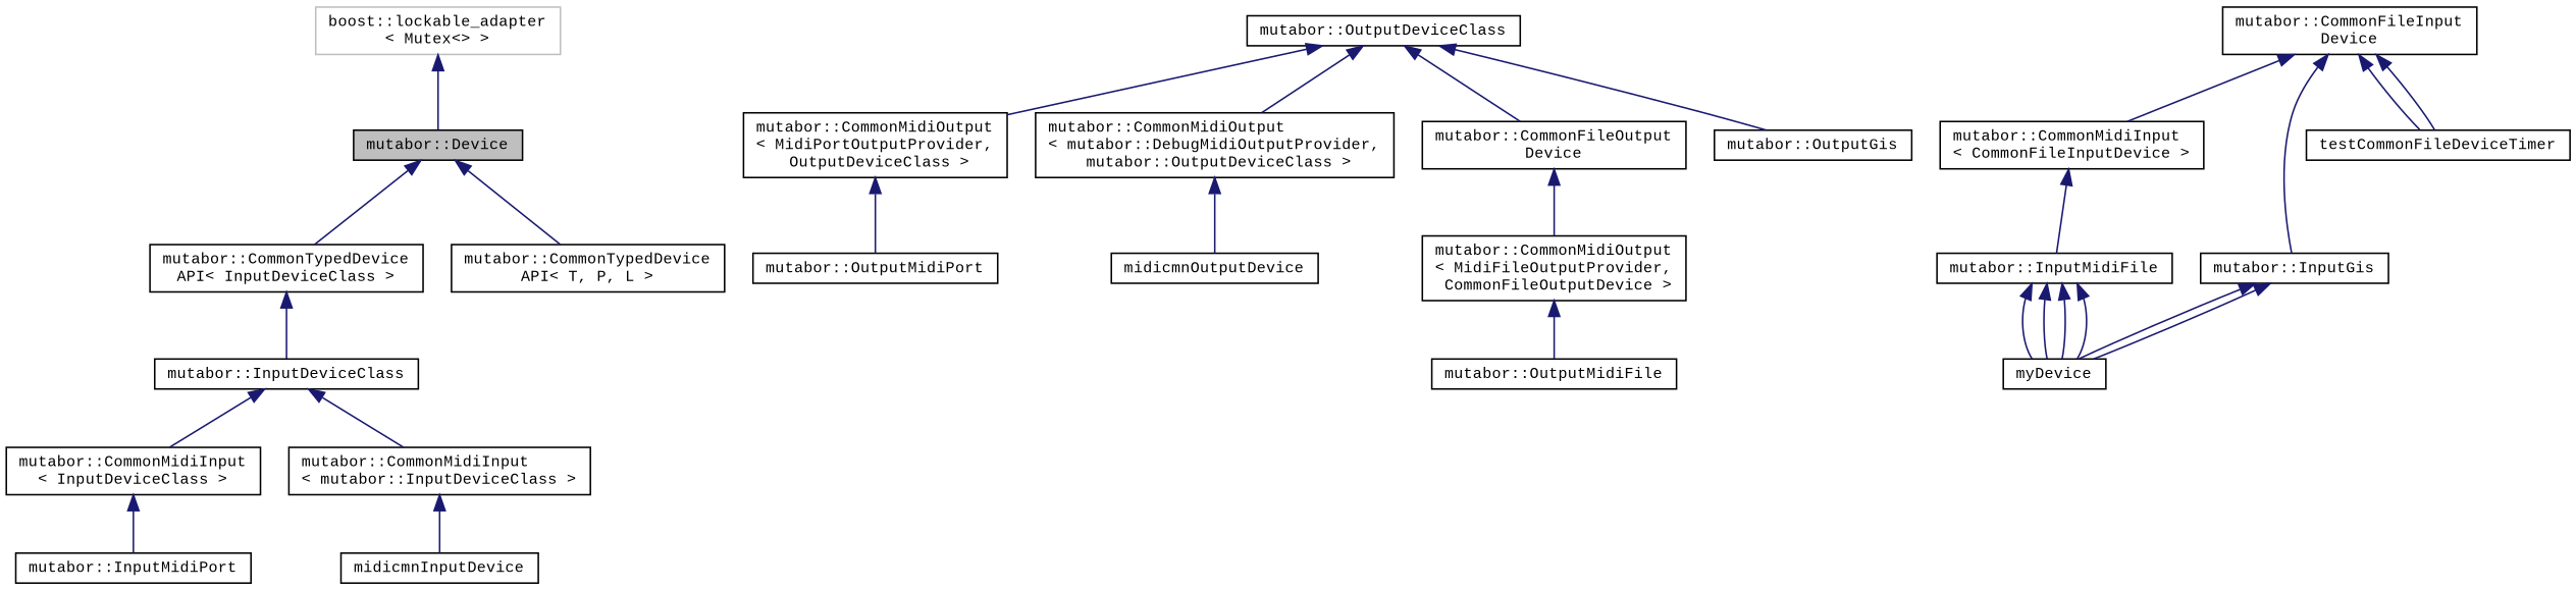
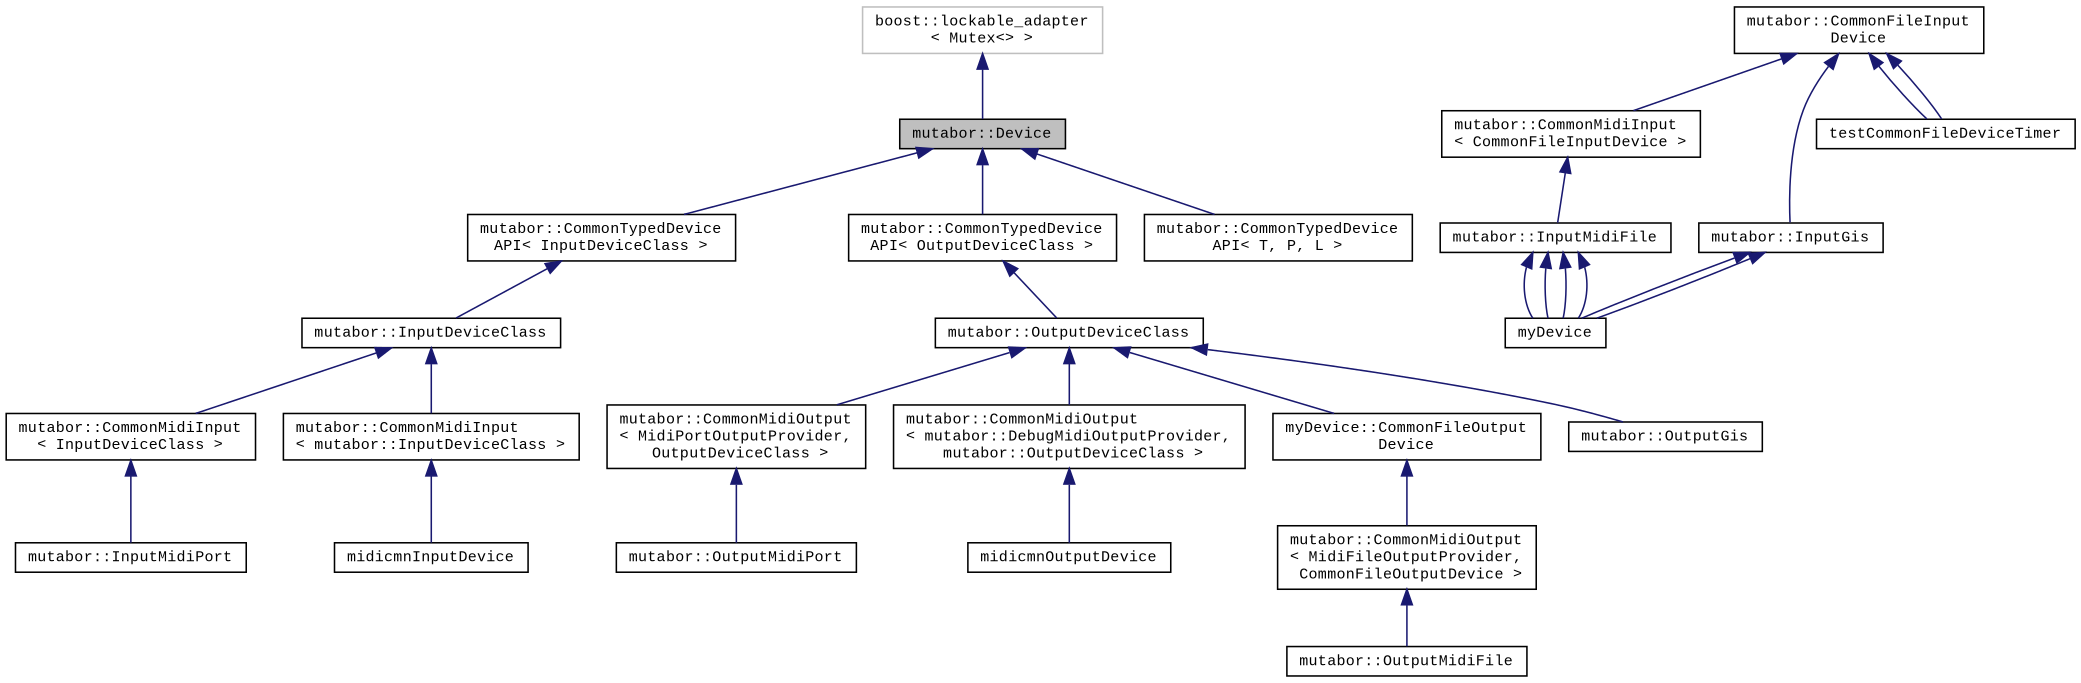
  digraph {
    fontname="Liberation Mono"
    rankdir=TB
    node [color=black fillcolor=white fontname="Liberation Mono" fontsize=10 shape=record style=filled]
    edge [color=midnightblue dir=back fontname="Liberation Mono" fontsize=10 labelfontname=Sans labelfontsize=10 style=solid]
    n1 [fillcolor=grey75 fontcolor=black height=0.2 label="mutabor::Device" width=0.4]
    n2 [height=0.2 label="mutabor::CommonTypedDevice\lAPI\< InputDeviceClass \>" width=0.4]
+   n3 [height=0.2 label="mutabor::CommonTypedDevice\lAPI\< OutputDeviceClass \>" width=0.4]
    n4 [height=0.2 label="mutabor::CommonTypedDevice\lAPI\< T, P, L \>" width=0.4]
    n5 [height=0.2 label="mutabor::InputDeviceClass" width=0.4]
    n6 [height=0.2 label="mutabor::OutputDeviceClass" width=0.4]
    n7 [color=grey75 height=0.2 label="boost::lockable_adapter\l\< Mutex\<\> \>" width=0.4]
    n8 [height=0.2 label="mutabor::CommonMidiInput\l\< InputDeviceClass \>" width=0.4]
    n9 [height=0.2 label="mutabor::CommonMidiInput\l\< mutabor::InputDeviceClass \>" width=0.4]
    n10 [height=0.2 label="mutabor::InputMidiPort" width=0.4]
    n11 [height=0.2 label=midicmnInputDevice width=0.4]
    n12 [height=0.2 label="mutabor::CommonFileInput\lDevice" width=0.4]
    n13 [height=0.2 label="mutabor::CommonMidiInput\l\< CommonFileInputDevice \>" width=0.4]
    n14 [height=0.2 label="mutabor::InputGis" width=0.4]
    n15 [height=0.2 label=testCommonFileDeviceTimer width=0.4]
    n16 [height=0.2 label="mutabor::InputMidiFile" width=0.4]
    n17 [height=0.2 label=myDevice width=0.4]
    n18 [height=0.2 label="mutabor::CommonMidiOutput\l\< MidiPortOutputProvider,\l OutputDeviceClass \>" width=0.4]
    n19 [height=0.2 label="mutabor::CommonMidiOutput\l\< mutabor::DebugMidiOutputProvider,\l mutabor::OutputDeviceClass \>" width=0.4]
-   n20 [height=0.2 label="mutabor::CommonFileOutput\lDevice" width=0.4]
+   n20 [height=0.2 label="myDevice::CommonFileOutput\lDevice" width=0.4]
    n21 [height=0.2 label="mutabor::OutputGis" width=0.4]
    n22 [height=0.2 label="mutabor::OutputMidiPort" width=0.4]
    n23 [height=0.2 label=midicmnOutputDevice width=0.4]
    n24 [height=0.2 label="mutabor::CommonMidiOutput\l\< MidiFileOutputProvider,\l CommonFileOutputDevice \>" width=0.4]
    n25 [height=0.2 label="mutabor::OutputMidiFile" width=0.4]
    n1 -> n2
+   n1 -> n3
    n1 -> n4
    n2 -> n5
+   n3 -> n6
    n5 -> n8
    n5 -> n9
    n6 -> n18
    n6 -> n19
    n6 -> n20
    n6 -> n21
    n7 -> n1
    n8 -> n10
    n9 -> n11
    n12 -> n13
    n12 -> n14
    n12 -> n15
    n12 -> n15
    n13 -> n16
    n14 -> n17
    n14 -> n17
    n16 -> n17
    n16 -> n17
    n16 -> n17
    n16 -> n17
    n18 -> n22
    n19 -> n23
    n20 -> n24
    n24 -> n25
  }
